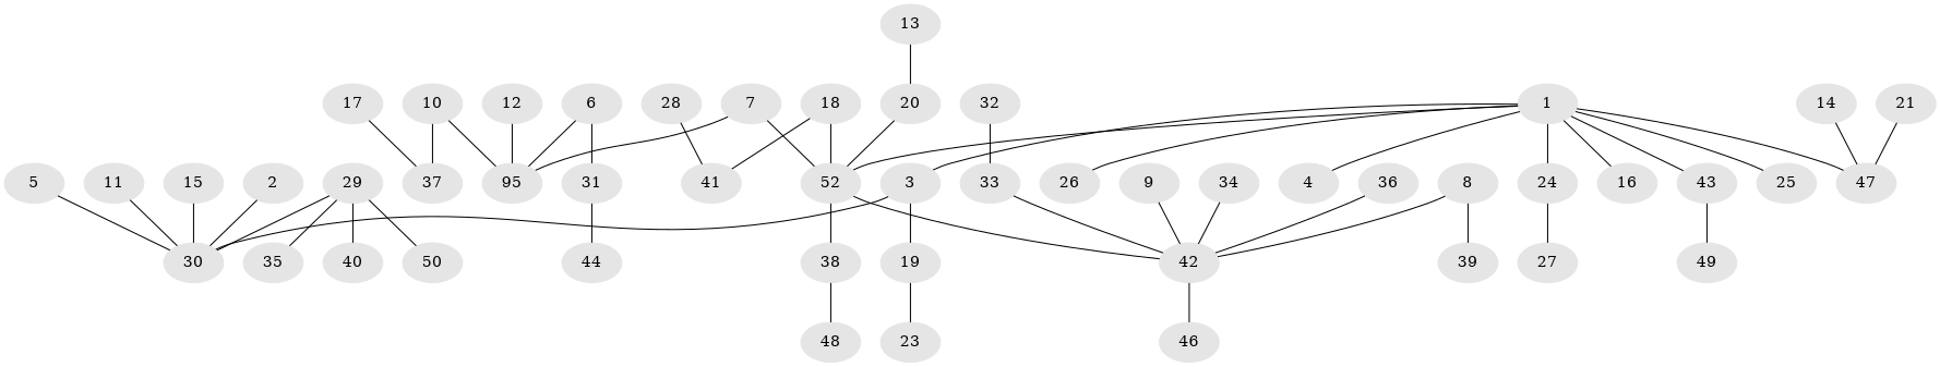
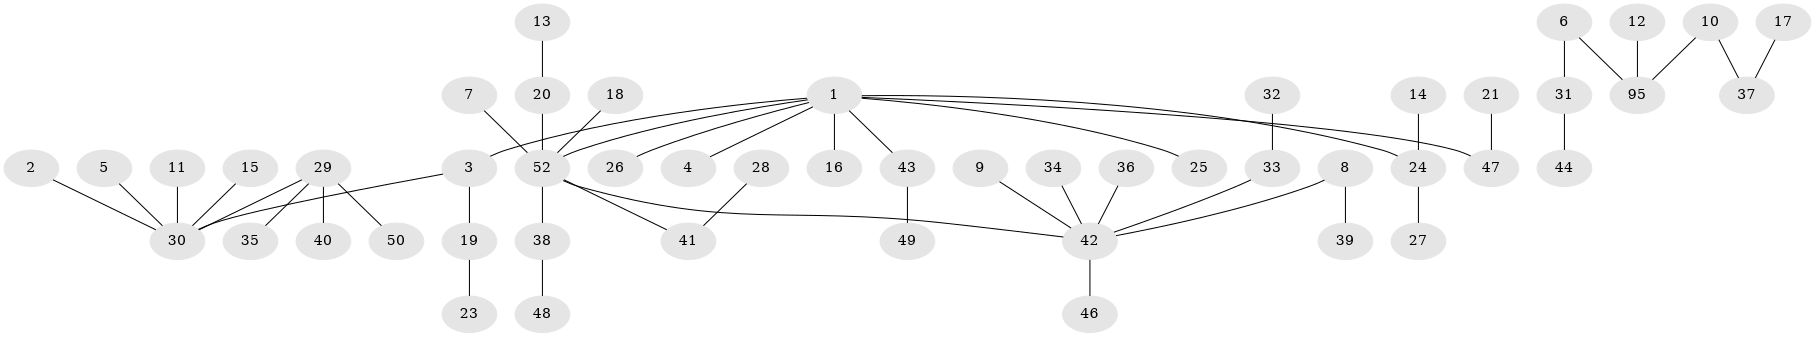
  graph {
    node [color=gray90 style=filled]
    edge [weight=1.0]
    1
    3
    4
    16
    n5 [label=52]
    24
    25
    26
    43
    47
    30
    19
    42
    38
    27
    49
    2
    23
    5
    6
    31
    n22 [label=95]
    44
    7
    8
    39
    46
    9
    10
    37
    11
    12
    13
    20
    14
    15
    17
    18
    41
    21
    48
    28
    29
    35
    40
    50
    32
    33
    34
    36
    1 -- 3
    1 -- 4
    1 -- 16
    1 -- n5
    1 -- 24
    1 -- 25
    1 -- 26
    1 -- 43
    1 -- 47
    3 -- 30
    3 -- 19
    n5 -- 42
    n5 -- 38
    24 -- 27
    43 -- 49
    19 -- 23
    42 -- 46
    38 -- 48
    2 -- 30
    5 -- 30
    6 -- 31
    6 -- n22
    31 -- 44
    7 -- n5
-   7 -- n22
    8 -- 42
    8 -- 39
    9 -- 42
    10 -- n22
    10 -- 37
    11 -- 30
    12 -- n22
    13 -- 20
    20 -- n5
-   14 -- 47
+   14 -- 24
    15 -- 30
    17 -- 37
    18 -- n5
-   18 -- 41
+   n5 -- 41
    21 -- 47
    28 -- 41
    29 -- 30
    29 -- 35
    29 -- 40
    29 -- 50
    32 -- 33
    33 -- 42
    34 -- 42
    36 -- 42
  }
